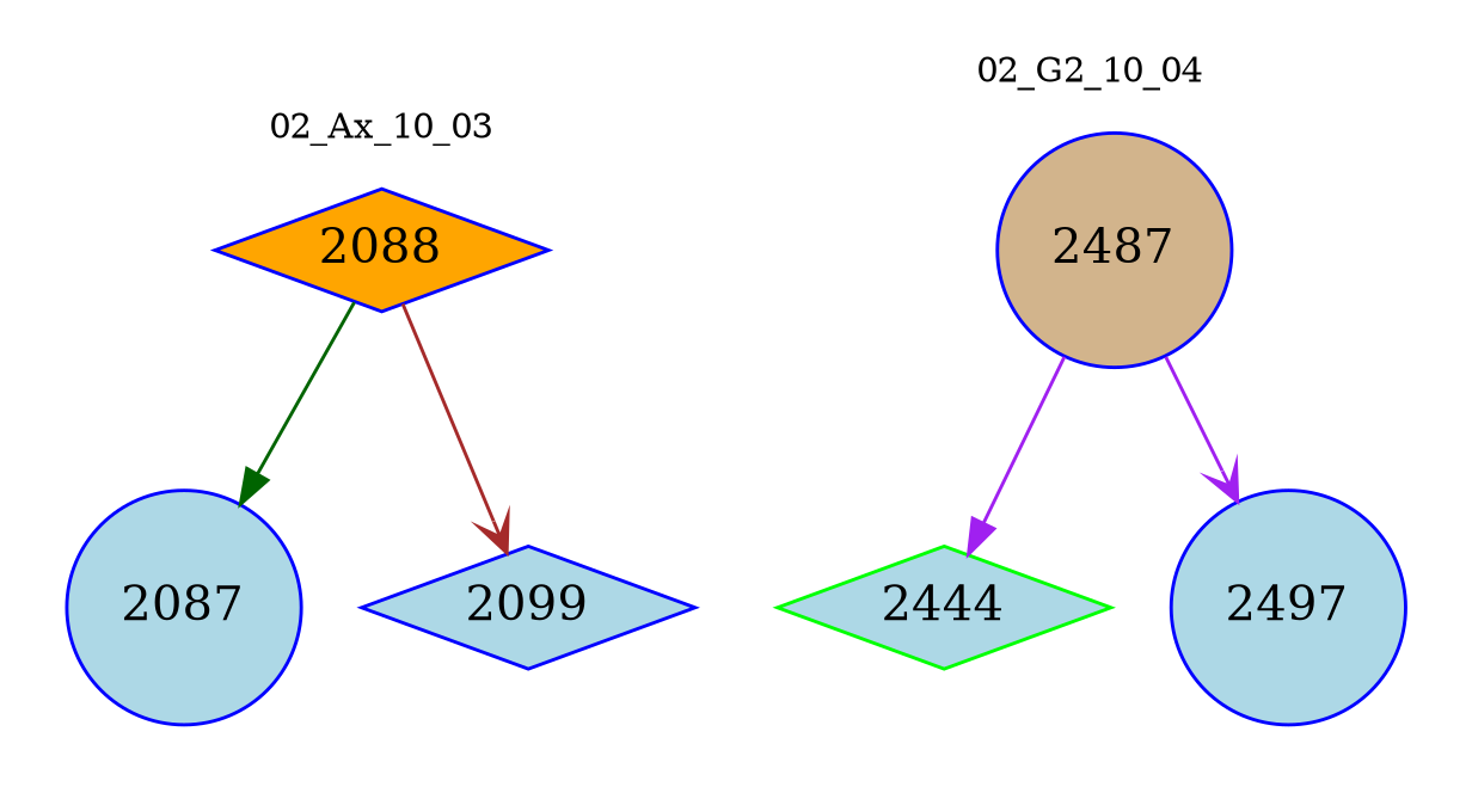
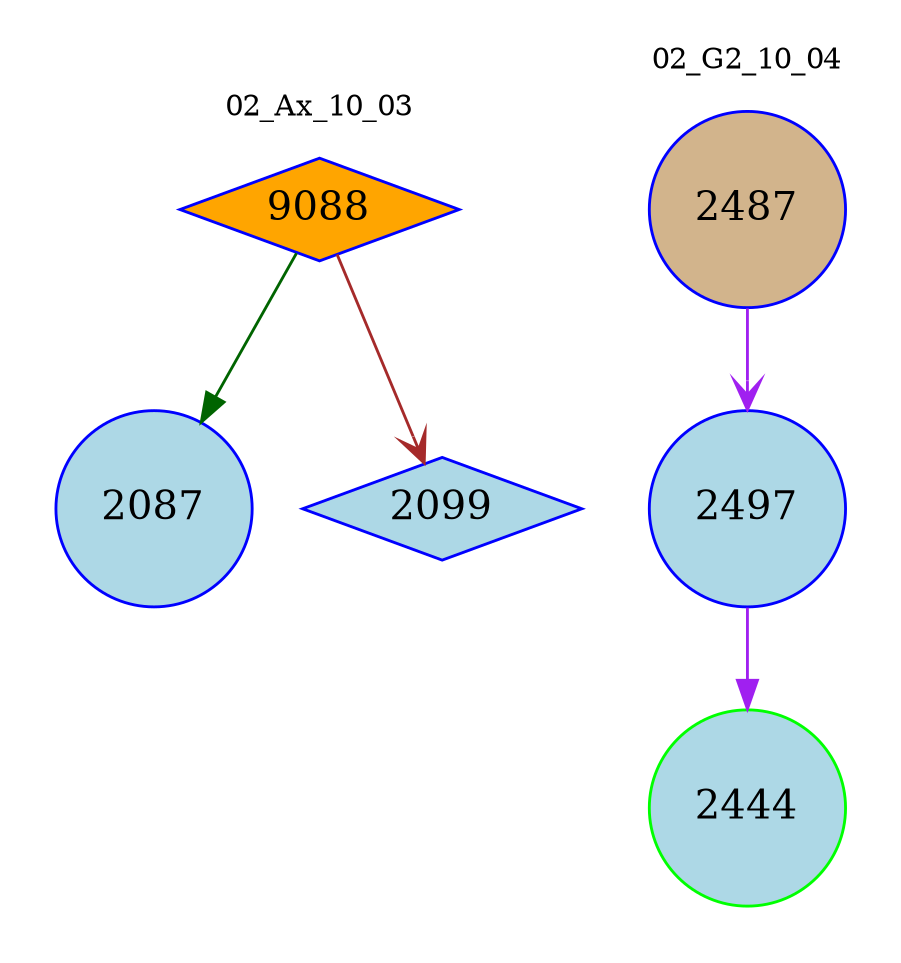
  digraph {
    node [color=blue fillcolor=lightblue shape=diamond style=filled]
    edge [arrowhead=normal color=purple]
-   n1 [fillcolor=orange label=2088]
+   n1 [fillcolor=orange label=9088]
    n2 [label=2087 shape=circle]
    n3 [label=2099]
    n4 [fillcolor=tan label=2487 shape=circle]
-   n5 [color=green label=2444]
+   n5 [color=green label=2444 shape=circle]
    n6 [label=2497 shape=circle]
    subgraph cluster_1 {
      color=white
      fontsize=10
      label="02_Ax_10_03"
      n1
      n2
      n3
    }
    subgraph cluster_2 {
      color=white
      fontsize=10
      label="02_G2_10_04"
      n4
      n5
      n6
    }
    n1 -> n2 [color=darkgreen]
    n1 -> n3 [arrowhead=vee color=brown]
-   n4 -> n5
+   n6 -> n5
    n4 -> n6 [arrowhead=vee]
  }
